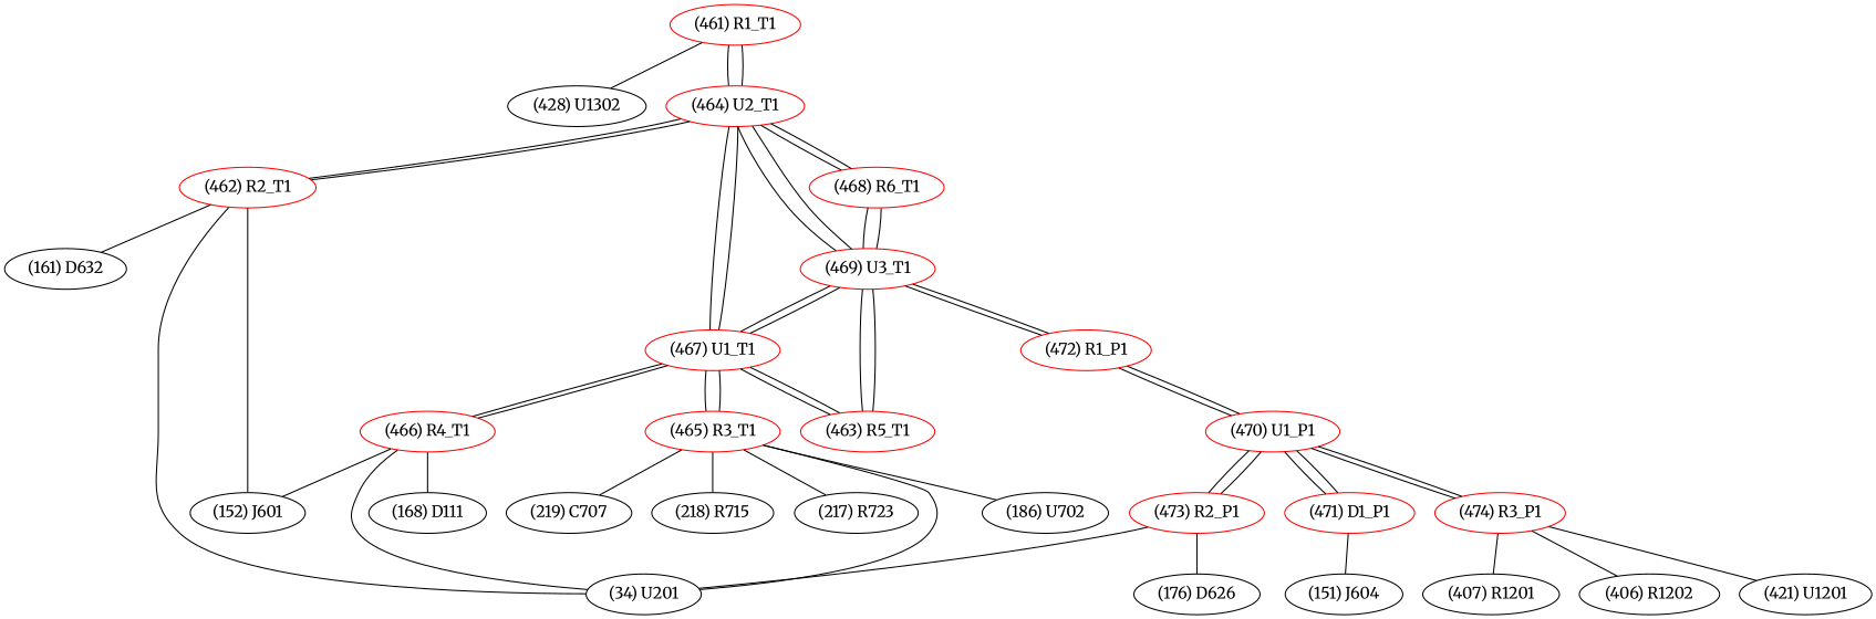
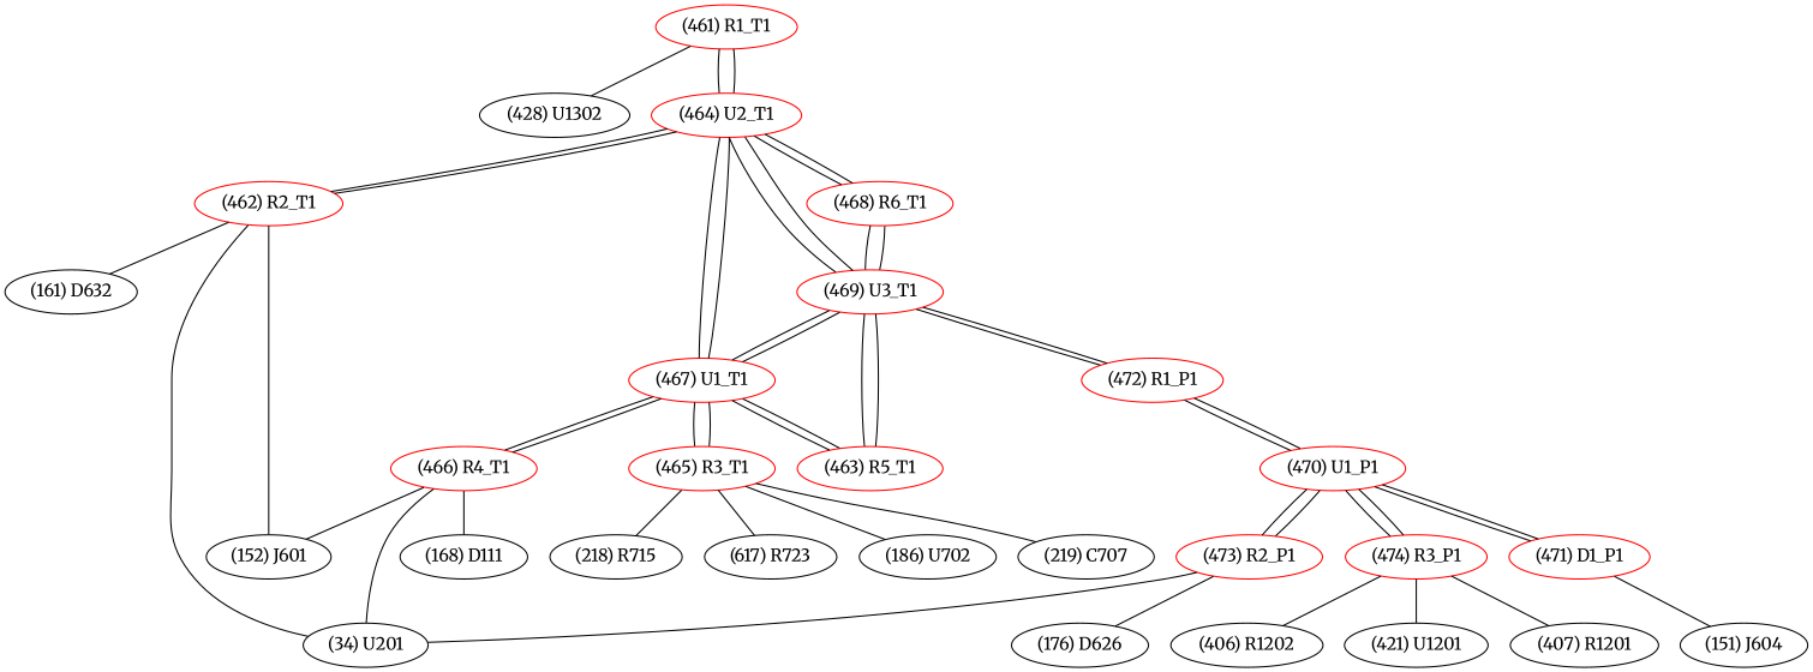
  graph {
    fontname=Merriweather
    node [fontname=Merriweather]
    edge [fontname=Merriweather]
    n1 [color=red label="(461) R1_T1"]
    n2 [label="(428) U1302"]
    n3 [color=red label="(464) U2_T1"]
    n4 [color=red label="(462) R2_T1"]
    n5 [color=red label="(469) U3_T1"]
    n6 [color=red label="(467) U1_T1"]
    n7 [color=red label="(468) R6_T1"]
    n8 [label="(161) D632"]
    n9 [label="(34) U201"]
    n10 [label="(152) J601"]
    n11 [color=red label="(463) R5_T1"]
    n12 [color=red label="(472) R1_P1"]
    n13 [color=red label="(465) R3_T1"]
    n14 [color=red label="(466) R4_T1"]
    n15 [color=red label="(470) U1_P1"]
    n16 [label="(186) U702"]
    n17 [label="(219) C707"]
    n18 [label="(218) R715"]
-   n19 [label="(217) R723"]
+   n19 [label="(617) R723"]
    n20 [label="(168) D111"]
    n21 [color=red label="(471) D1_P1"]
    n22 [color=red label="(473) R2_P1"]
    n23 [color=red label="(474) R3_P1"]
    n24 [label="(151) J604"]
    n25 [label="(176) D626"]
    n26 [label="(407) R1201"]
    n27 [label="(406) R1202"]
    n28 [label="(421) U1201"]
    n1 -- n2
    n1 -- n3
    n3 -- n1
    n3 -- n4
    n3 -- n5
    n3 -- n6
    n3 -- n7
    n4 -- n3
    n4 -- n8
    n4 -- n9
    n4 -- n10
    n5 -- n3
    n5 -- n6
    n5 -- n7
    n5 -- n11
    n5 -- n12
    n6 -- n3
    n6 -- n5
    n6 -- n11
    n6 -- n13
    n6 -- n14
    n7 -- n3
    n7 -- n5
    n11 -- n5
    n11 -- n6
    n12 -- n5
    n12 -- n15
    n13 -- n6
-   n13 -- n9
    n13 -- n16
    n13 -- n17
    n13 -- n18
    n13 -- n19
    n14 -- n6
    n14 -- n9
    n14 -- n10
    n14 -- n20
    n15 -- n12
    n15 -- n21
    n15 -- n22
    n15 -- n23
    n21 -- n15
    n21 -- n24
    n22 -- n9
    n22 -- n15
    n22 -- n25
    n23 -- n15
    n23 -- n26
    n23 -- n27
    n23 -- n28
  }
